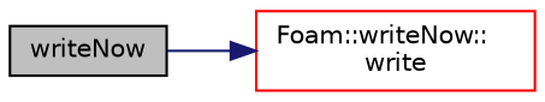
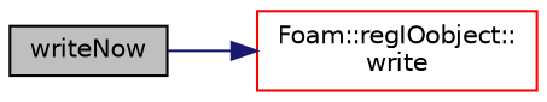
  digraph {
    rankdir=LR
    node [fontname=Helvetica fontsize=10 shape=record]
    n1 [color=black fillcolor=grey75 fontcolor=black height=0.2 label=writeNow style=filled width=0.4]
-   n2 [color=red height=0.2 label="Foam::writeNow::\lwrite" width=0.4]
+   n2 [color=red height=0.2 label="Foam::regIOobject::\lwrite" width=0.4]
    n1 -> n2 [color=midnightblue fontname=Helvetica fontsize=10 labelfontname=Helvetica labelfontsize=10 style=solid]
  }
